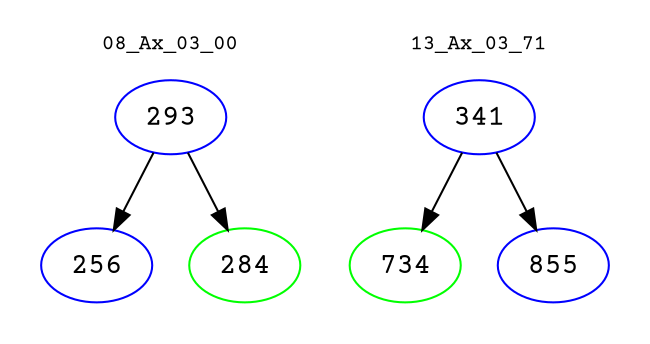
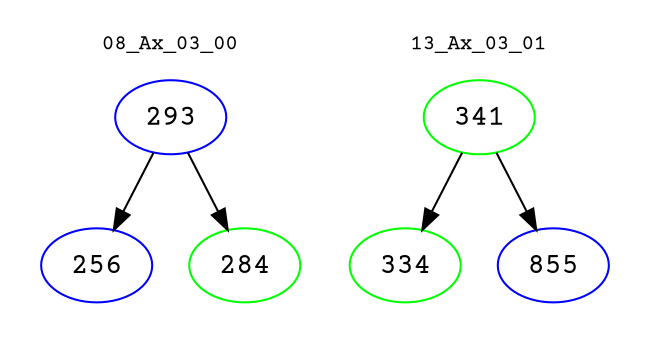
  digraph {
    fontname="Courier Prime"
    node [color=blue fontname="Courier Prime"]
    edge [color=black fontname="Courier Prime"]
    n1 [label=293]
    n2 [label=256]
    n3 [color=green label=284]
-   n4 [label=341]
-   n5 [color=green label=734]
+   n4 [color=green label=341]
+   n5 [color=green label=334]
    n6 [label=855]
    subgraph cluster_1 {
      color=white
      fontsize=10
      label="08_Ax_03_00"
      n1
      n2
      n3
    }
    subgraph cluster_2 {
      color=white
      fontsize=10
-     label="13_Ax_03_71"
+     label="13_Ax_03_01"
      n4
      n5
      n6
    }
    n1 -> n2
    n1 -> n3
    n4 -> n5
    n4 -> n6
  }
